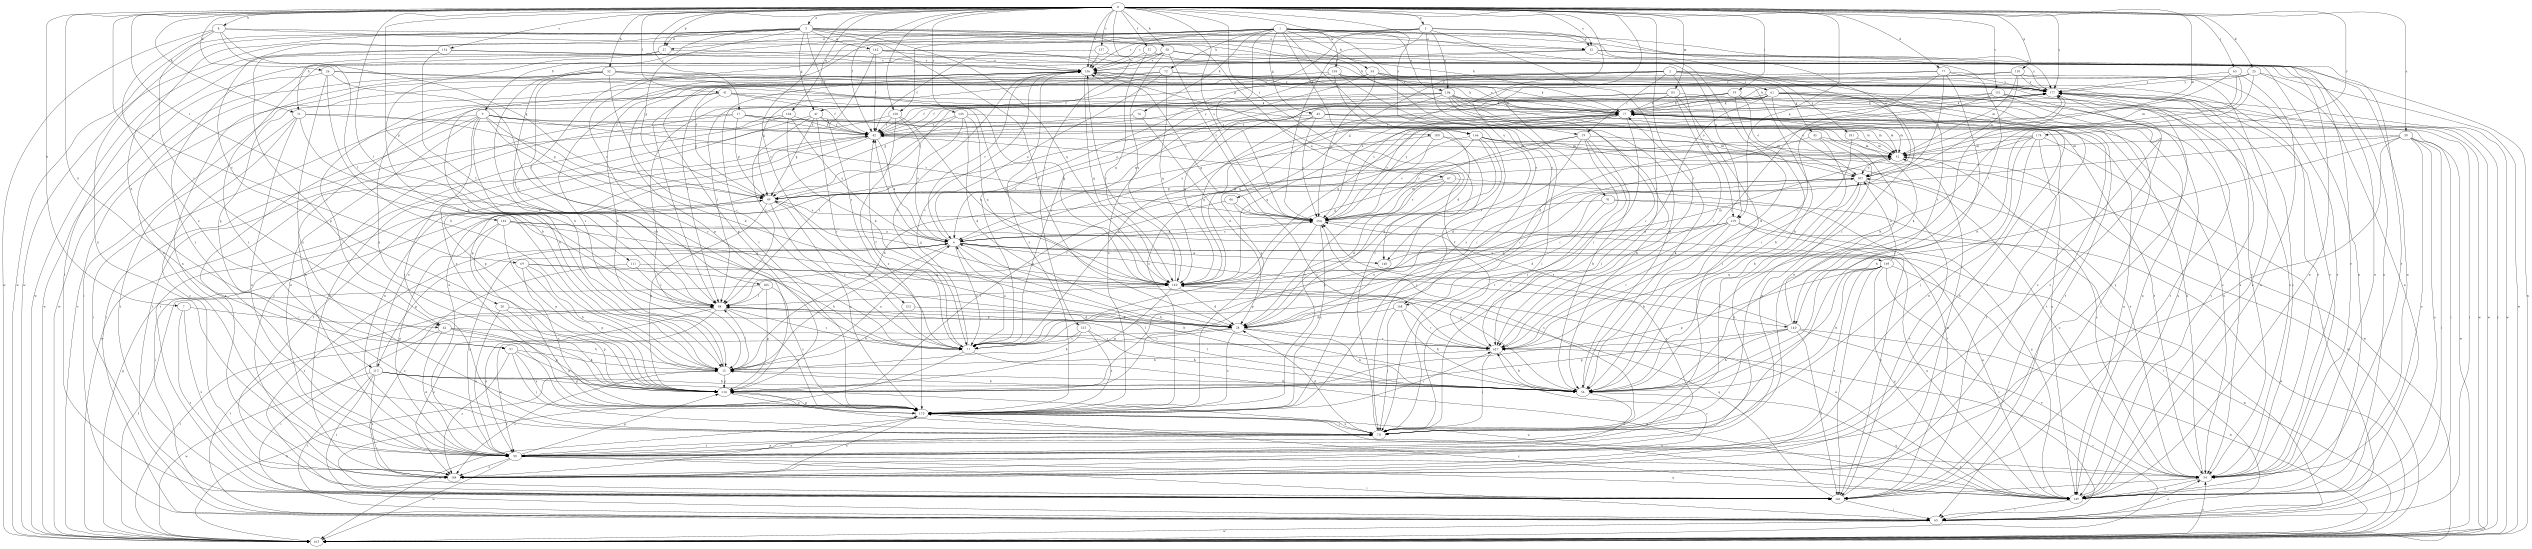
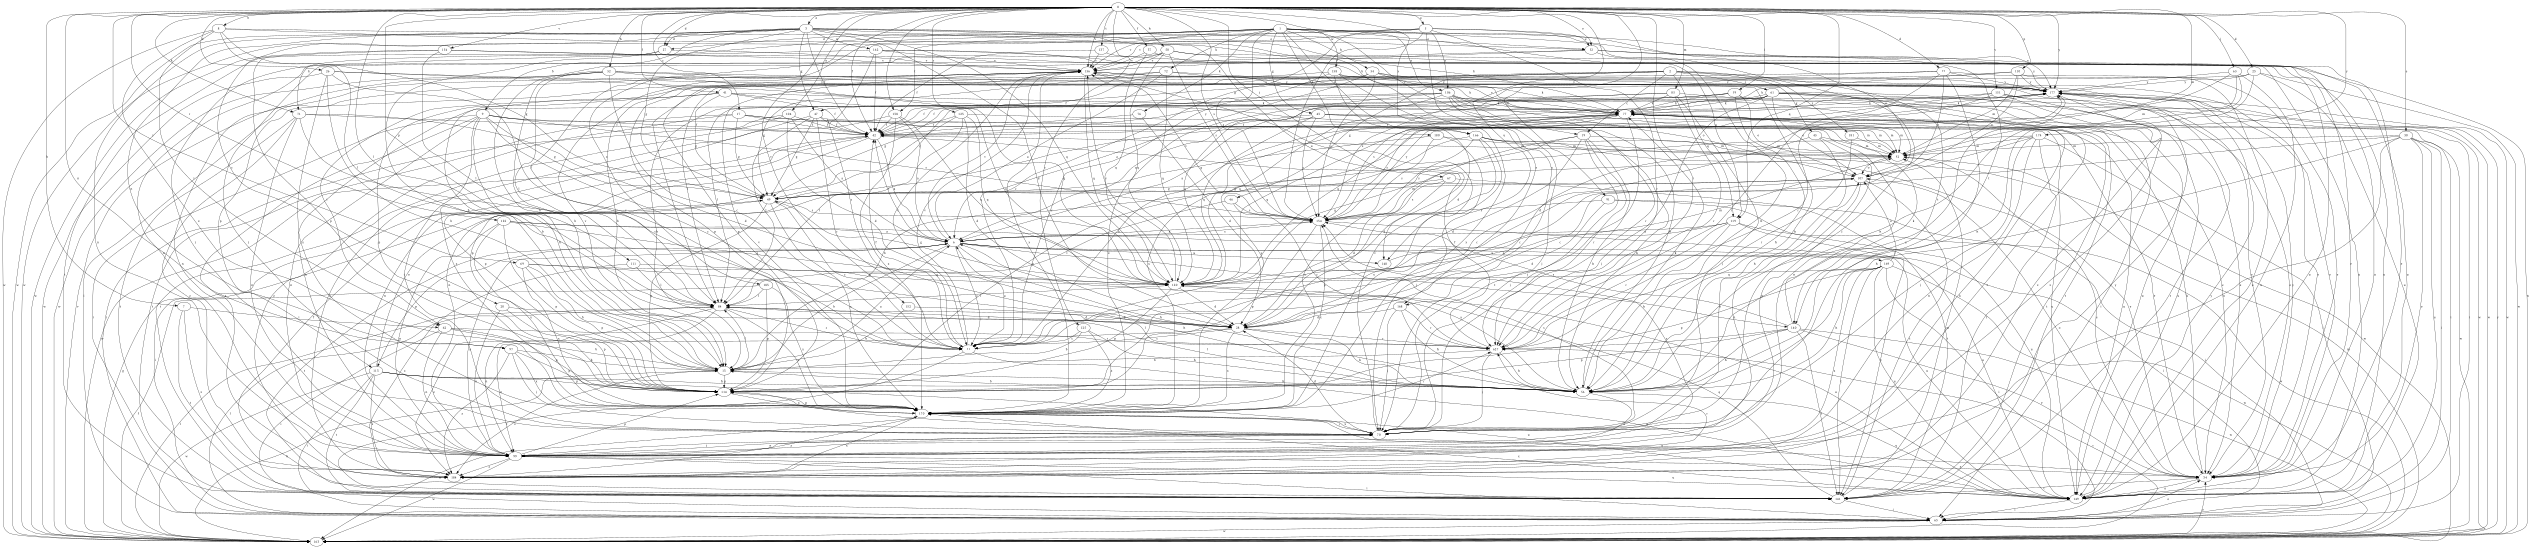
  strict digraph {
    fontname="PT Serif"
    node [fontname="PT Serif"]
    edge [fontname="PT Serif"]
    0
    3
    5
    7
    8
    17
    22
    23
    26
    27
    30
    32
    37
    41
    42
    50
    52
    59
    65
    67
    69
    71
    84
    85
    91
    92
    97
    104
    110
    111
    119
    122
    123
    125
    n35 [label=627]
    134
    137
    138
    148
    151
    152
    154
    156
    158
    166
    174
    177
    47
    9
    20
    28
    49
    77
    99
    120
    162
    163
    168
    106
    21
    107
    183
    62
    141
    184
    170
    56
    70
    149
    114
    13
    63
    34
    6
    1
    19
    43
    54
    72
    76
    140
    180
    2
    45
    46
    61
    113
    181
    169
    0 -> 3 [label=a]
    0 -> 5 [label=a]
    0 -> 7 [label=b]
    0 -> 8 [label=b]
    0 -> 17 [label=c]
    0 -> 22 [label=d]
    0 -> 23 [label=d]
    0 -> 26 [label=d]
    0 -> 27 [label=d]
    0 -> 30 [label=e]
    0 -> 32 [label=e]
    0 -> 37 [label=f]
    0 -> 41 [label=f]
    0 -> 42 [label=f]
    0 -> 50 [label=h]
    0 -> 52 [label=h]
    0 -> 59 [label=i]
    0 -> 65 [label=j]
    0 -> 67 [label=j]
    0 -> 69 [label=j]
    0 -> 71 [label=k]
    0 -> 84 [label=l]
    0 -> 85 [label=m]
    0 -> 91 [label=m]
    0 -> 92 [label=m]
    0 -> 97 [label=n]
    0 -> 104 [label=o]
    0 -> 110 [label=p]
    0 -> 111 [label=p]
    0 -> 119 [label=q]
    0 -> 122 [label=r]
    0 -> 123 [label=r]
    0 -> 125 [label=r]
    0 -> n35 [label=r]
    0 -> 134 [label=s]
    0 -> 137 [label=t]
    0 -> 138 [label=t]
    0 -> 148 [label=u]
    0 -> 151 [label=v]
    0 -> 152 [label=v]
    0 -> 154 [label=v]
    0 -> 156 [label=v]
    0 -> 158 [label=w]
    0 -> 166 [label=x]
    0 -> 174 [label=y]
    0 -> 177 [label=y]
    3 -> 27 [label=d]
    3 -> 32 [label=e]
    3 -> 42 [label=f]
    3 -> 97 [label=n]
    3 -> 148 [label=u]
    3 -> 47 [label=g]
    3 -> 9 [label=b]
    3 -> 20 [label=c]
    3 -> 28 [label=d]
    3 -> 49 [label=g]
    3 -> 77 [label=k]
    3 -> 99 [label=n]
    3 -> 120 [label=q]
    3 -> 162 [label=w]
    3 -> 163 [label=w]
    3 -> 168 [label=x]
    5 -> 32 [label=e]
    5 -> n35 [label=r]
    5 -> 134 [label=s]
    5 -> 156 [label=v]
    5 -> 163 [label=w]
    5 -> 168 [label=x]
    5 -> 106 [label=o]
    5 -> 21 [label=c]
    5 -> 107 [label=o]
    5 -> 183 [label=z]
    7 -> 62 [label=i]
    7 -> 141 [label=t]
    7 -> 184 [label=z]
    8 -> 32 [label=e]
    8 -> 84 [label=l]
    8 -> 49 [label=g]
    8 -> 77 [label=k]
    8 -> 163 [label=w]
    8 -> 62 [label=i]
    8 -> 170 [label=x]
    17 -> 42 [label=f]
    17 -> 92 [label=m]
    17 -> 49 [label=g]
    17 -> 141 [label=t]
    17 -> 184 [label=z]
    17 -> 56 [label=h]
    22 -> n35 [label=r]
    22 -> 134 [label=s]
    22 -> 177 [label=y]
    22 -> 107 [label=o]
    22 -> 70 [label=j]
    22 -> 149 [label=u]
    22 -> 114 [label=p]
    23 -> 84 [label=l]
    23 -> 177 [label=y]
    23 -> 163 [label=w]
    23 -> 56 [label=h]
    23 -> 149 [label=u]
    26 -> 177 [label=y]
    26 -> 163 [label=w]
    26 -> 21 [label=c]
    26 -> 170 [label=x]
    26 -> 56 [label=h]
    26 -> 13 [label=b]
    27 -> 156 [label=v]
    27 -> 114 [label=p]
    27 -> 13 [label=b]
    30 -> 92 [label=m]
    30 -> 99 [label=n]
    30 -> 163 [label=w]
    30 -> 21 [label=c]
    30 -> 56 [label=h]
    30 -> 149 [label=u]
    30 -> 63 [label=i]
    30 -> 34 [label=e]
    32 -> 156 [label=v]
    32 -> 177 [label=y]
    32 -> 56 [label=h]
    32 -> 70 [label=j]
    32 -> 149 [label=u]
    37 -> 156 [label=v]
    37 -> 120 [label=q]
    37 -> 149 [label=u]
    41 -> 42 [label=f]
    41 -> 49 [label=g]
    41 -> 77 [label=k]
    41 -> 120 [label=q]
    41 -> 114 [label=p]
    41 -> 13 [label=b]
    42 -> 92 [label=m]
    42 -> 177 [label=y]
    42 -> 99 [label=n]
    42 -> 163 [label=w]
    42 -> 114 [label=p]
    42 -> 6 [label=a]
    50 -> 134 [label=s]
    50 -> 156 [label=v]
    50 -> 99 [label=n]
    50 -> 120 [label=q]
    50 -> 149 [label=u]
    50 -> 13 [label=b]
    50 -> 34 [label=e]
    52 -> 84 [label=l]
    52 -> 177 [label=y]
    52 -> 99 [label=n]
    52 -> 120 [label=q]
    52 -> 163 [label=w]
    52 -> 21 [label=c]
    52 -> 13 [label=b]
    52 -> 34 [label=e]
    59 -> 42 [label=f]
    59 -> 77 [label=k]
    59 -> 107 [label=o]
    59 -> 56 [label=h]
    59 -> 34 [label=e]
    59 -> 6 [label=a]
    65 -> 92 [label=m]
    65 -> n35 [label=r]
    65 -> 177 [label=y]
    65 -> 56 [label=h]
    65 -> 149 [label=u]
    67 -> 134 [label=s]
    67 -> 28 [label=d]
    67 -> 49 [label=g]
    67 -> 141 [label=t]
    69 -> 120 [label=q]
    69 -> 170 [label=x]
    69 -> 56 [label=h]
    69 -> 114 [label=p]
    69 -> 13 [label=b]
    71 -> 42 [label=f]
    71 -> 28 [label=d]
    71 -> 99 [label=n]
    71 -> 21 [label=c]
    71 -> 141 [label=t]
    71 -> 184 [label=z]
    84 -> 28 [label=d]
    84 -> 99 [label=n]
    84 -> 21 [label=c]
    84 -> 184 [label=z]
    84 -> 170 [label=x]
    85 -> 84 [label=l]
    85 -> n35 [label=r]
    85 -> 77 [label=k]
    85 -> 120 [label=q]
    85 -> 163 [label=w]
    85 -> 70 [label=j]
    91 -> 134 [label=s]
    91 -> 28 [label=d]
    91 -> 149 [label=u]
    91 -> 63 [label=i]
    92 -> 107 [label=o]
    92 -> 34 [label=e]
    97 -> 184 [label=z]
    97 -> 170 [label=x]
    97 -> 70 [label=j]
    97 -> 114 [label=p]
    97 -> 13 [label=b]
    104 -> 42 [label=f]
    104 -> 28 [label=d]
    104 -> 141 [label=t]
    104 -> 63 [label=i]
    104 -> 6 [label=a]
    110 -> 84 [label=l]
    110 -> 92 [label=m]
    110 -> 177 [label=y]
    110 -> 77 [label=k]
    110 -> 107 [label=o]
    110 -> 34 [label=e]
    111 -> 84 [label=l]
    111 -> 120 [label=q]
    111 -> 184 [label=z]
    119 -> n35 [label=r]
    119 -> 120 [label=q]
    119 -> 163 [label=w]
    119 -> 141 [label=t]
    119 -> 56 [label=h]
    119 -> 6 [label=a]
    122 -> 99 [label=n]
    122 -> 120 [label=q]
    122 -> 170 [label=x]
    122 -> 149 [label=u]
    122 -> 114 [label=p]
    122 -> 6 [label=a]
    123 -> 42 [label=f]
    123 -> 84 [label=l]
    123 -> 28 [label=d]
    123 -> 120 [label=q]
    123 -> 114 [label=p]
    123 -> 34 [label=e]
    125 -> 21 [label=c]
    125 -> 170 [label=x]
    125 -> 56 [label=h]
    125 -> 13 [label=b]
    n35 -> 42 [label=f]
    n35 -> 84 [label=l]
    n35 -> 56 [label=h]
    n35 -> 70 [label=j]
    n35 -> 13 [label=b]
    134 -> 92 [label=m]
    134 -> 156 [label=v]
    134 -> 177 [label=y]
    134 -> 170 [label=x]
    134 -> 114 [label=p]
    134 -> 63 [label=i]
    134 -> 6 [label=a]
    137 -> 42 [label=f]
    137 -> 156 [label=v]
    137 -> 163 [label=w]
    138 -> 42 [label=f]
    138 -> 120 [label=q]
    138 -> 184 [label=z]
    138 -> 170 [label=x]
    138 -> 6 [label=a]
    148 -> 92 [label=m]
    151 -> 28 [label=d]
    151 -> 77 [label=k]
    151 -> 120 [label=q]
    151 -> 184 [label=z]
    151 -> 149 [label=u]
    151 -> 34 [label=e]
    152 -> 28 [label=d]
    152 -> 13 [label=b]
    154 -> 84 [label=l]
    154 -> 156 [label=v]
    154 -> 163 [label=w]
    154 -> 141 [label=t]
    154 -> 149 [label=u]
    156 -> 177 [label=y]
    156 -> 77 [label=k]
    156 -> 120 [label=q]
    156 -> 21 [label=c]
    156 -> 170 [label=x]
    156 -> 63 [label=i]
    158 -> 42 [label=f]
    158 -> 177 [label=y]
    158 -> 28 [label=d]
    158 -> 21 [label=c]
    158 -> 170 [label=x]
    158 -> 34 [label=e]
    166 -> 92 [label=m]
    166 -> 134 [label=s]
    166 -> 28 [label=d]
    166 -> 163 [label=w]
    166 -> 170 [label=x]
    166 -> 114 [label=p]
    166 -> 34 [label=e]
    174 -> 92 [label=m]
    174 -> 99 [label=n]
    174 -> 21 [label=c]
    174 -> 141 [label=t]
    174 -> 70 [label=j]
    174 -> 13 [label=b]
    174 -> 63 [label=i]
    177 -> 77 [label=k]
    177 -> 163 [label=w]
    177 -> 141 [label=t]
    177 -> 184 [label=z]
    47 -> 42 [label=f]
    47 -> 84 [label=l]
    47 -> 49 [label=g]
    47 -> 21 [label=c]
    47 -> 170 [label=x]
    47 -> 149 [label=u]
    9 -> 42 [label=f]
    9 -> 92 [label=m]
    9 -> 134 [label=s]
    9 -> 49 [label=g]
    9 -> 99 [label=n]
    9 -> 21 [label=c]
    9 -> 184 [label=z]
    9 -> 70 [label=j]
    9 -> 13 [label=b]
    9 -> 63 [label=i]
    20 -> 28 [label=d]
    20 -> 99 [label=n]
    20 -> 114 [label=p]
    28 -> n35 [label=r]
    28 -> 99 [label=n]
    28 -> 21 [label=c]
    28 -> 170 [label=x]
    28 -> 56 [label=h]
    49 -> 134 [label=s]
    49 -> 177 [label=y]
    49 -> 21 [label=c]
    49 -> 170 [label=x]
    49 -> 114 [label=p]
    49 -> 63 [label=i]
    77 -> 42 [label=f]
    77 -> 92 [label=m]
    77 -> 134 [label=s]
    77 -> 156 [label=v]
    77 -> 99 [label=n]
    77 -> 120 [label=q]
    77 -> 141 [label=t]
    77 -> 170 [label=x]
    77 -> 70 [label=j]
    77 -> 63 [label=i]
    99 -> 134 [label=s]
    99 -> 163 [label=w]
    99 -> 184 [label=z]
    99 -> 70 [label=j]
    99 -> 149 [label=u]
    99 -> 114 [label=p]
    99 -> 63 [label=i]
    99 -> 34 [label=e]
    99 -> 6 [label=a]
    120 -> 84 [label=l]
    120 -> 156 [label=v]
    120 -> 28 [label=d]
    120 -> 49 [label=g]
    120 -> 149 [label=u]
    120 -> 114 [label=p]
    162 -> 42 [label=f]
    162 -> 156 [label=v]
    162 -> 21 [label=c]
    162 -> 70 [label=j]
    162 -> 149 [label=u]
    162 -> 34 [label=e]
    163 -> 84 [label=l]
    163 -> 92 [label=m]
    163 -> n35 [label=r]
    163 -> 156 [label=v]
    163 -> 177 [label=y]
    163 -> 49 [label=g]
    163 -> 13 [label=b]
    163 -> 34 [label=e]
    168 -> n35 [label=r]
    168 -> 28 [label=d]
    168 -> 56 [label=h]
    168 -> 70 [label=j]
    106 -> 42 [label=f]
    106 -> n35 [label=r]
    106 -> 77 [label=k]
    106 -> 99 [label=n]
    106 -> 120 [label=q]
    106 -> 107 [label=o]
    106 -> 184 [label=z]
    106 -> 170 [label=x]
    106 -> 70 [label=j]
    106 -> 13 [label=b]
    21 -> 42 [label=f]
    21 -> 156 [label=v]
    21 -> 77 [label=k]
    21 -> 141 [label=t]
    21 -> 149 [label=u]
    21 -> 6 [label=a]
    107 -> 49 [label=g]
    107 -> 99 [label=n]
    107 -> 141 [label=t]
    107 -> 114 [label=p]
    183 -> 84 [label=l]
    183 -> 163 [label=f]
    183 -> 170 [label=x]
    183 -> 114 [label=p]
    62 -> n35 [label=r]
    62 -> 99 [label=n]
    62 -> 114 [label=p]
    62 -> 13 [label=b]
    62 -> 63 [label=i]
    141 -> 42 [label=f]
    141 -> 92 [label=m]
    141 -> 120 [label=q]
    141 -> 63 [label=i]
    184 -> n35 [label=r]
    184 -> 177 [label=y]
    184 -> 77 [label=k]
    184 -> 170 [label=x]
    170 -> n35 [label=r]
    170 -> 156 [label=v]
    170 -> 177 [label=y]
    170 -> 163 [label=w]
    170 -> 184 [label=z]
    170 -> 70 [label=j]
    170 -> 114 [label=p]
    170 -> 34 [label=e]
    56 -> 84 [label=l]
    56 -> 177 [label=y]
    56 -> 77 [label=k]
    56 -> 99 [label=n]
    56 -> 149 [label=u]
    56 -> 13 [label=b]
    56 -> 6 [label=a]
    70 -> 134 [label=s]
    70 -> 156 [label=v]
    70 -> 28 [label=d]
    70 -> 99 [label=n]
    70 -> 107 [label=o]
    70 -> 170 [label=x]
    149 -> 177 [label=y]
    149 -> 170 [label=x]
    149 -> 63 [label=i]
    114 -> 170 [label=x]
    114 -> 70 [label=j]
    13 -> 84 [label=l]
-   13 -> 156 [label=v]
+   156 -> 13 [label=v]
    13 -> 184 [label=z]
    13 -> 56 [label=h]
    13 -> 114 [label=p]
    13 -> 6 [label=a]
    63 -> 84 [label=l]
    63 -> 163 [label=w]
    63 -> 34 [label=e]
    34 -> 177 [label=y]
    34 -> 77 [label=k]
    34 -> 107 [label=o]
    34 -> 141 [label=t]
    34 -> 149 [label=u]
    6 -> 42 [label=f]
    6 -> 134 [label=s]
    6 -> 148 [label=u]
    6 -> 156 [label=v]
    6 -> 21 [label=c]
    6 -> 141 [label=t]
    6 -> 56 [label=h]
    6 -> 149 [label=u]
    6 -> 13 [label=b]
    6 -> 140 [label=t]
    6 -> 113 [label=p]
    6 -> 169 [label=x]
    1 -> 27 [label=d]
    1 -> 71 [label=k]
    1 -> 84 [label=l]
    1 -> 119 [label=q]
    1 -> 134 [label=s]
    1 -> 138 [label=t]
    1 -> 156 [label=v]
    1 -> 166 [label=x]
    1 -> 177 [label=y]
    1 -> 106 [label=o]
    1 -> 70 [label=j]
    1 -> 19 [label=c]
    1 -> 43 [label=g]
    1 -> 54 [label=h]
    1 -> 72 [label=k]
    1 -> 76 [label=k]
    1 -> 140 [label=t]
    1 -> 180 [label=z]
    19 -> 92 [label=m]
    19 -> n35 [label=r]
    19 -> 28 [label=d]
    19 -> 120 [label=q]
    19 -> 170 [label=x]
    19 -> 56 [label=h]
    19 -> 70 [label=j]
    43 -> 42 [label=f]
    43 -> 92 [label=m]
    43 -> 134 [label=s]
    43 -> 120 [label=q]
    43 -> 149 [label=u]
    43 -> 63 [label=i]
    43 -> 6 [label=a]
    54 -> 134 [label=s]
    54 -> 177 [label=y]
    54 -> 77 [label=k]
    54 -> 114 [label=p]
    54 -> 34 [label=e]
    54 -> 6 [label=a]
    72 -> 177 [label=y]
    72 -> 49 [label=g]
    72 -> 120 [label=q]
    72 -> 56 [label=h]
    72 -> 13 [label=b]
    72 -> 6 [label=a]
    76 -> 42 [label=f]
    76 -> 28 [label=d]
    140 -> n35 [label=r]
    140 -> 134 [label=s]
    140 -> 77 [label=k]
    140 -> 163 [label=w]
    140 -> 141 [label=t]
    140 -> 56 [label=h]
    140 -> 114 [label=p]
    140 -> 34 [label=e]
    180 -> 92 [label=m]
    180 -> 134 [label=s]
    180 -> 49 [label=g]
    180 -> 70 [label=j]
    2 -> 119 [label=q]
    2 -> 47 [label=g]
    2 -> 62 [label=i]
    2 -> 19 [label=c]
    2 -> 140 [label=t]
    2 -> 45 [label=g]
    2 -> 46 [label=g]
    2 -> 61 [label=i]
    2 -> 113 [label=p]
    2 -> 181 [label=z]
    45 -> 92 [label=m]
    45 -> 99 [label=n]
    45 -> 21 [label=c]
    45 -> 56 [label=h]
    46 -> 84 [label=l]
    46 -> n35 [label=r]
    46 -> 134 [label=s]
    61 -> 134 [label=s]
    61 -> 49 [label=g]
    61 -> 77 [label=k]
    61 -> 99 [label=n]
    61 -> 163 [label=w]
    61 -> 107 [label=o]
    61 -> 141 [label=t]
    61 -> 70 [label=j]
    61 -> 149 [label=u]
    61 -> 63 [label=i]
    61 -> 34 [label=e]
    113 -> 163 [label=w]
    113 -> 107 [label=o]
    113 -> 141 [label=t]
    113 -> 184 [label=z]
    113 -> 56 [label=h]
    113 -> 149 [label=u]
    113 -> 114 [label=p]
    113 -> 63 [label=i]
    181 -> 92 [label=m]
    181 -> n35 [label=r]
    169 -> 120 [label=q]
    169 -> 163 [label=w]
    169 -> 107 [label=o]
    169 -> 141 [label=t]
    169 -> 184 [label=z]
    169 -> 56 [label=h]
    169 -> 149 [label=u]
    169 -> 114 [label=p]
    169 -> 63 [label=i]
  }
